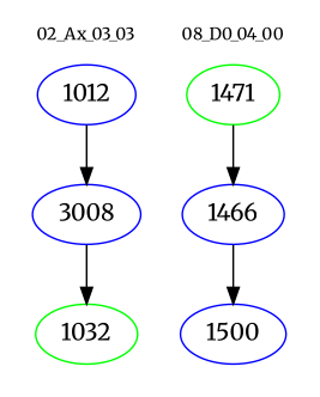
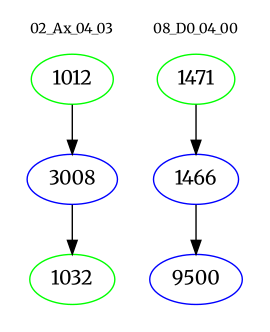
  digraph {
    fontname=Merriweather
    node [color=green fontname=Merriweather]
    edge [color=black fontname=Merriweather]
-   n1 [color=blue label=1012]
+   n1 [label=1012]
    n2 [color=blue label=3008]
    n3 [label=1032]
    n4 [label=1471]
    n5 [color=blue label=1466]
-   n6 [color=blue label=1500]
+   n6 [color=blue label=9500]
    subgraph cluster_1 {
      color=white
      fontsize=10
-     label="02_Ax_03_03"
+     label="02_Ax_04_03"
      n1
      n2
      n3
    }
    subgraph cluster_2 {
      color=white
      fontsize=10
      label="08_D0_04_00"
      n4
      n5
      n6
    }
    n1 -> n2
    n2 -> n3
    n4 -> n5
    n5 -> n6
  }
